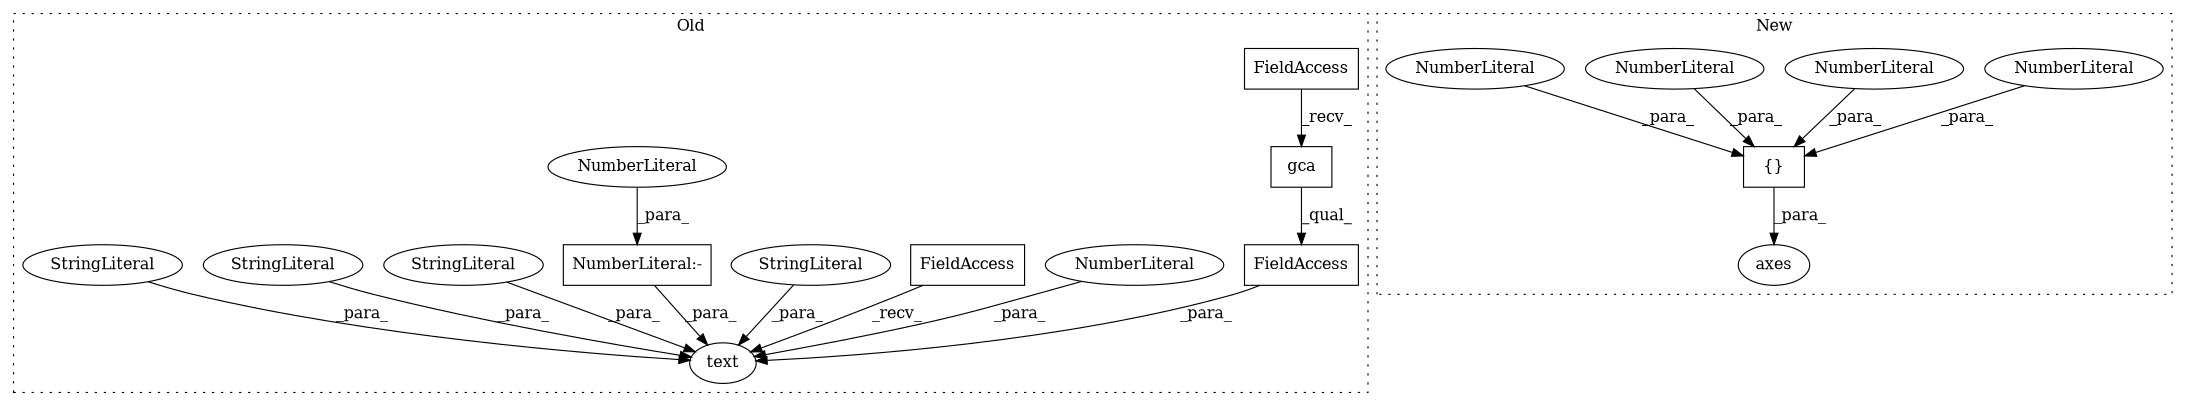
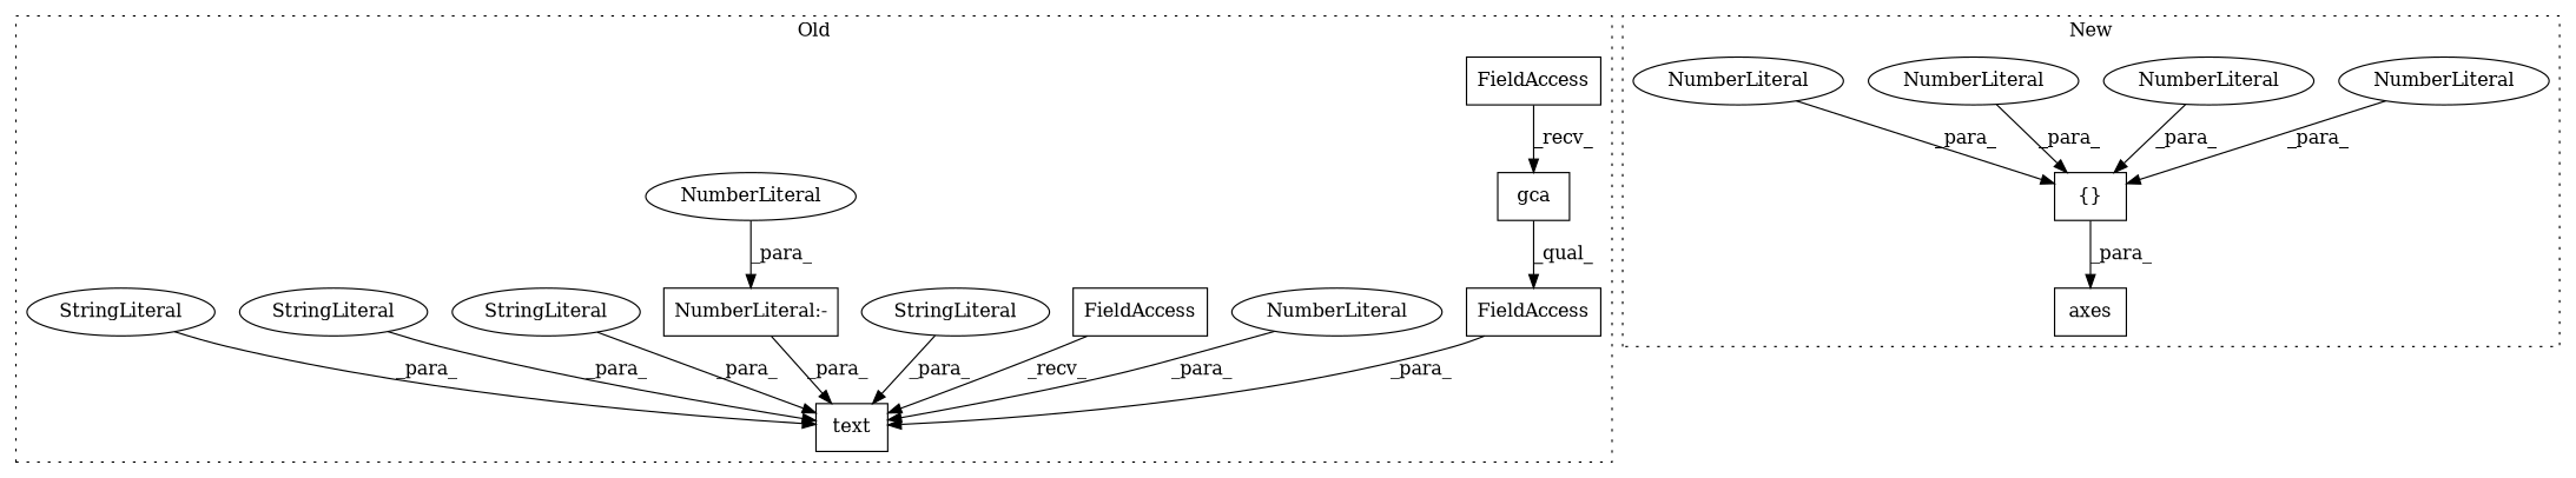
  digraph {
    node [a=34 l=5 s=1120 shape=ellipse]
    n1 [a=32 label=gca s=1138 shape=box]
    n2 [a=22 l=10 label=FieldAccess shape=box]
    n3 [a=22 l=33 label=FieldAccess shape=box]
-   n4 [a=32 l="5,1" label=text s="1035,1153"]
+   n4 [a=32 l="5,1" label=text s="1035,1153" shape=box]
    n5 [l=4 label=NumberLiteral s=1046]
    n6 [a=22 l=10 label=FieldAccess s=1017 shape=box]
    n7 [a=45 label=StringLiteral s=1106]
    n8 [a=38 l=1 label="NumberLiteral:-" s=1040 shape=box]
    n9 [l=4 label=NumberLiteral s=1041]
    n10 [a=45 l=6 label=StringLiteral s=1099]
    n11 [a=45 l=47 label=StringLiteral s=1051]
    n12 [a=45 l=7 label=StringLiteral s=1112]
    n13 [a=4 l="1,1" label="{}" s="381,403" shape=box]
    n14 [label=NumberLiteral s=382]
    n15 [l=4 label=NumberLiteral s=394]
    n16 [l=4 label=NumberLiteral s=399]
    n17 [label=NumberLiteral s=388]
-   n18 [a=32 l="5,1" label=axes s="365,404"]
+   n18 [a=32 l="5,1" label=axes s="365,404" shape=box]
    subgraph cluster_1 {
      label=Old
      style=dotted
      n1
      n2
      n3
      n4
      n5
      n6
      n7
      n8
      n9
      n10
      n11
      n12
    }
    subgraph cluster_2 {
      label=New
      style=dotted
      n13
      n14
      n15
      n16
      n17
      n18
    }
    n1 -> n3 [label=_qual_]
    n2 -> n1 [label=_recv_]
    n3 -> n4 [label=_para_]
    n5 -> n4 [label=_para_]
    n6 -> n4 [label=_recv_]
    n7 -> n4 [label=_para_]
    n8 -> n4 [label=_para_]
    n9 -> n8 [label=_para_]
    n10 -> n4 [label=_para_]
    n11 -> n4 [label=_para_]
    n12 -> n4 [label=_para_]
    n13 -> n18 [label=_para_]
    n14 -> n13 [label=_para_]
    n15 -> n13 [label=_para_]
    n16 -> n13 [label=_para_]
    n17 -> n13 [label=_para_]
  }
